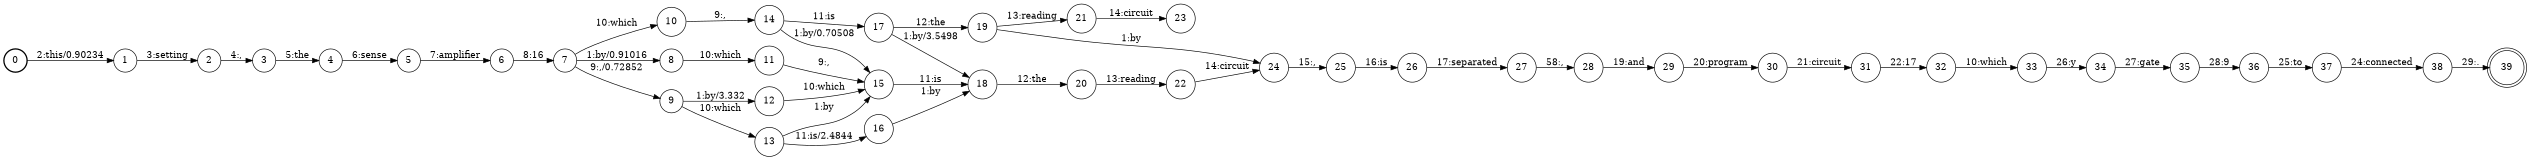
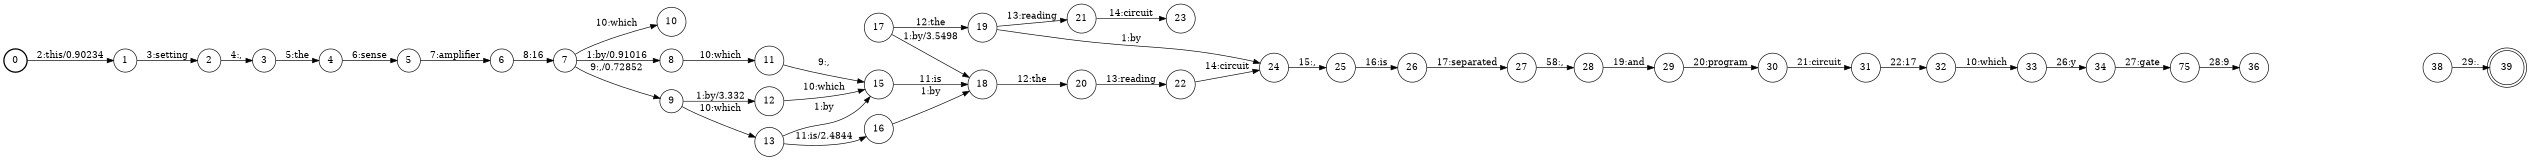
  digraph {
    nodesep=0.25
    rankdir=LR
    ranksep=0.4
    node [fontsize=14 shape=circle style=solid]
    edge [fontsize=14]
    n1 [label=0 style=bold]
    n2 [label=1]
    n3 [label=2]
    n4 [label=3]
    n5 [label=4]
    n6 [label=5]
    n7 [label=6]
    n8 [label=7]
    n9 [label=8]
    n10 [label=9]
    n11 [label=10]
    n12 [label=11]
    n13 [label=12]
    n14 [label=13]
-   n15 [label=14]
    n16 [label=15]
    n17 [label=16]
    n18 [label=17]
    n19 [label=18]
    n20 [label=19]
    n21 [label=20]
    n22 [label=21]
    n23 [label=24]
    n24 [label=22]
    n25 [label=23]
    n26 [label=25]
    n27 [label=26]
    n28 [label=27]
    n29 [label=28]
    n30 [label=29]
    n31 [label=30]
    n32 [label=31]
    n33 [label=32]
    n34 [label=33]
    n35 [label=34]
-   n36 [label=35]
+   n36 [label=75]
    n37 [label=36]
-   n38 [label=37]
    n39 [label=38]
    n40 [label=39 shape=doublecircle]
    n1 -> n2 [label="2:this/0.90234"]
    n2 -> n3 [label="3:setting"]
    n3 -> n4 [label="4:,"]
    n4 -> n5 [label="5:the"]
    n5 -> n6 [label="6:sense"]
    n6 -> n7 [label="7:amplifier"]
    n7 -> n8 [label="8:16"]
    n8 -> n9 [label="1:by/0.91016"]
    n8 -> n10 [label="9:,/0.72852"]
    n8 -> n11 [label="10:which"]
    n9 -> n12 [label="10:which"]
    n10 -> n13 [label="1:by/3.332"]
    n10 -> n14 [label="10:which"]
-   n11 -> n15 [label="9:,"]
    n12 -> n16 [label="9:,"]
    n13 -> n16 [label="10:which"]
    n14 -> n16 [label="1:by"]
    n14 -> n17 [label="11:is/2.4844"]
-   n15 -> n16 [label="1:by/0.70508"]
-   n15 -> n18 [label="11:is"]
    n16 -> n19 [label="11:is"]
    n17 -> n19 [label="1:by"]
    n18 -> n19 [label="1:by/3.5498"]
    n18 -> n20 [label="12:the"]
    n19 -> n21 [label="12:the"]
    n20 -> n22 [label="13:reading"]
    n20 -> n23 [label="1:by"]
    n21 -> n24 [label="13:reading"]
    n22 -> n25 [label="14:circuit"]
    n23 -> n26 [label="15:,"]
    n24 -> n23 [label="14:circuit"]
    n26 -> n27 [label="16:is"]
    n27 -> n28 [label="17:separated"]
    n28 -> n29 [label="58:,"]
    n29 -> n30 [label="19:and"]
    n30 -> n31 [label="20:program"]
    n31 -> n32 [label="21:circuit"]
    n32 -> n33 [label="22:17"]
    n33 -> n34 [label="10:which"]
    n34 -> n35 [label="26:y"]
    n35 -> n36 [label="27:gate"]
    n36 -> n37 [label="28:9"]
-   n37 -> n38 [label="25:to"]
-   n38 -> n39 [label="24:connected"]
    n39 -> n40 [label="29:."]
  }
